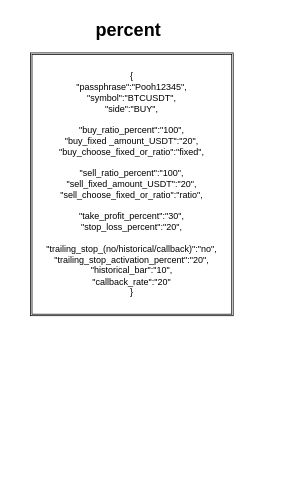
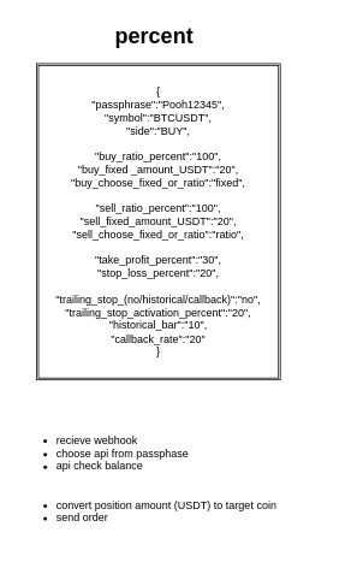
  <mxCell id="0" />
  <mxCell id="1" parent="0" />
+ <mxCell id="2" value="&lt;ul&gt;&lt;li&gt;recieve webhook&lt;br&gt;&lt;/li&gt;&lt;li&gt;choose api from passphase&lt;/li&gt;&lt;li&gt;api check balance&lt;br&gt;&lt;br&gt;&lt;br&gt;&lt;/li&gt;&lt;li&gt;convert position amount (USDT) to target coin&lt;/li&gt;&lt;li&gt;send order&lt;/li&gt;&lt;/ul&gt;" style="text;strokeColor=none;fillColor=none;html=1;whiteSpace=wrap;verticalAlign=middle;overflow=hidden;" parent="1" vertex="1"><mxGeometry x="20" y="440" width="360" height="180" as="geometry" /></mxCell>
  <mxCell id="3" value="&lt;div&gt;{&lt;/div&gt;&lt;div&gt;&quot;passphrase&quot;:&quot;Pooh12345&quot;,&lt;/div&gt;&lt;div&gt;&quot;symbol&quot;:&quot;BTCUSDT&quot;,&lt;/div&gt;&lt;div&gt;&quot;side&quot;:&quot;BUY&quot;,&lt;/div&gt;&lt;div&gt;&lt;br&gt;&lt;/div&gt;&lt;div&gt;&quot;buy_ratio_percent&quot;:&quot;100&quot;,&lt;/div&gt;&lt;div&gt;&quot;buy_fixed _amount_USDT&quot;:&quot;20&quot;,&lt;/div&gt;&lt;div&gt;&quot;buy_choose_fixed_or_ratio&quot;:&quot;fixed&quot;,&lt;/div&gt;&lt;div&gt;&lt;br&gt;&lt;/div&gt;&lt;div&gt;&quot;sell_ratio_percent&quot;:&quot;100&quot;,&lt;/div&gt;&lt;div&gt;&quot;sell_fixed_amount_USDT&quot;:&quot;20&quot;,&lt;/div&gt;&lt;div&gt;&quot;sell_choose_fixed_or_ratio&quot;:&quot;ratio&quot;,&lt;/div&gt;&lt;div&gt;&lt;br&gt;&lt;/div&gt;&lt;div&gt;&quot;take_profit_percent&quot;:&quot;30&quot;,&lt;/div&gt;&lt;div&gt;&quot;stop_loss_percent&quot;:&quot;20&quot;,&lt;/div&gt;&lt;div&gt;&lt;br&gt;&lt;/div&gt;&lt;div&gt;&quot;trailing_stop_(no/historical/callback)&quot;:&quot;no&quot;,&lt;/div&gt;&lt;div&gt;&quot;trailing_stop_activation_percent&quot;:&quot;20&quot;,&lt;/div&gt;&lt;div&gt;&quot;historical_bar&quot;:&quot;10&quot;,&lt;/div&gt;&lt;div&gt;&quot;callback_rate&quot;:&quot;20&quot;&lt;/div&gt;&lt;div&gt;}&lt;/div&gt;" style="shape=ext;double=1;rounded=0;whiteSpace=wrap;html=1;" parent="1" vertex="1"><mxGeometry x="40" y="70" width="270" height="350" as="geometry" /></mxCell>
  <mxCell id="4" value="percent" style="text;strokeColor=none;fillColor=none;html=1;fontSize=24;fontStyle=1;verticalAlign=middle;align=center;" parent="1" vertex="1"><mxGeometry x="30" width="280" height="40" as="geometry" y="20" /></mxCell>
